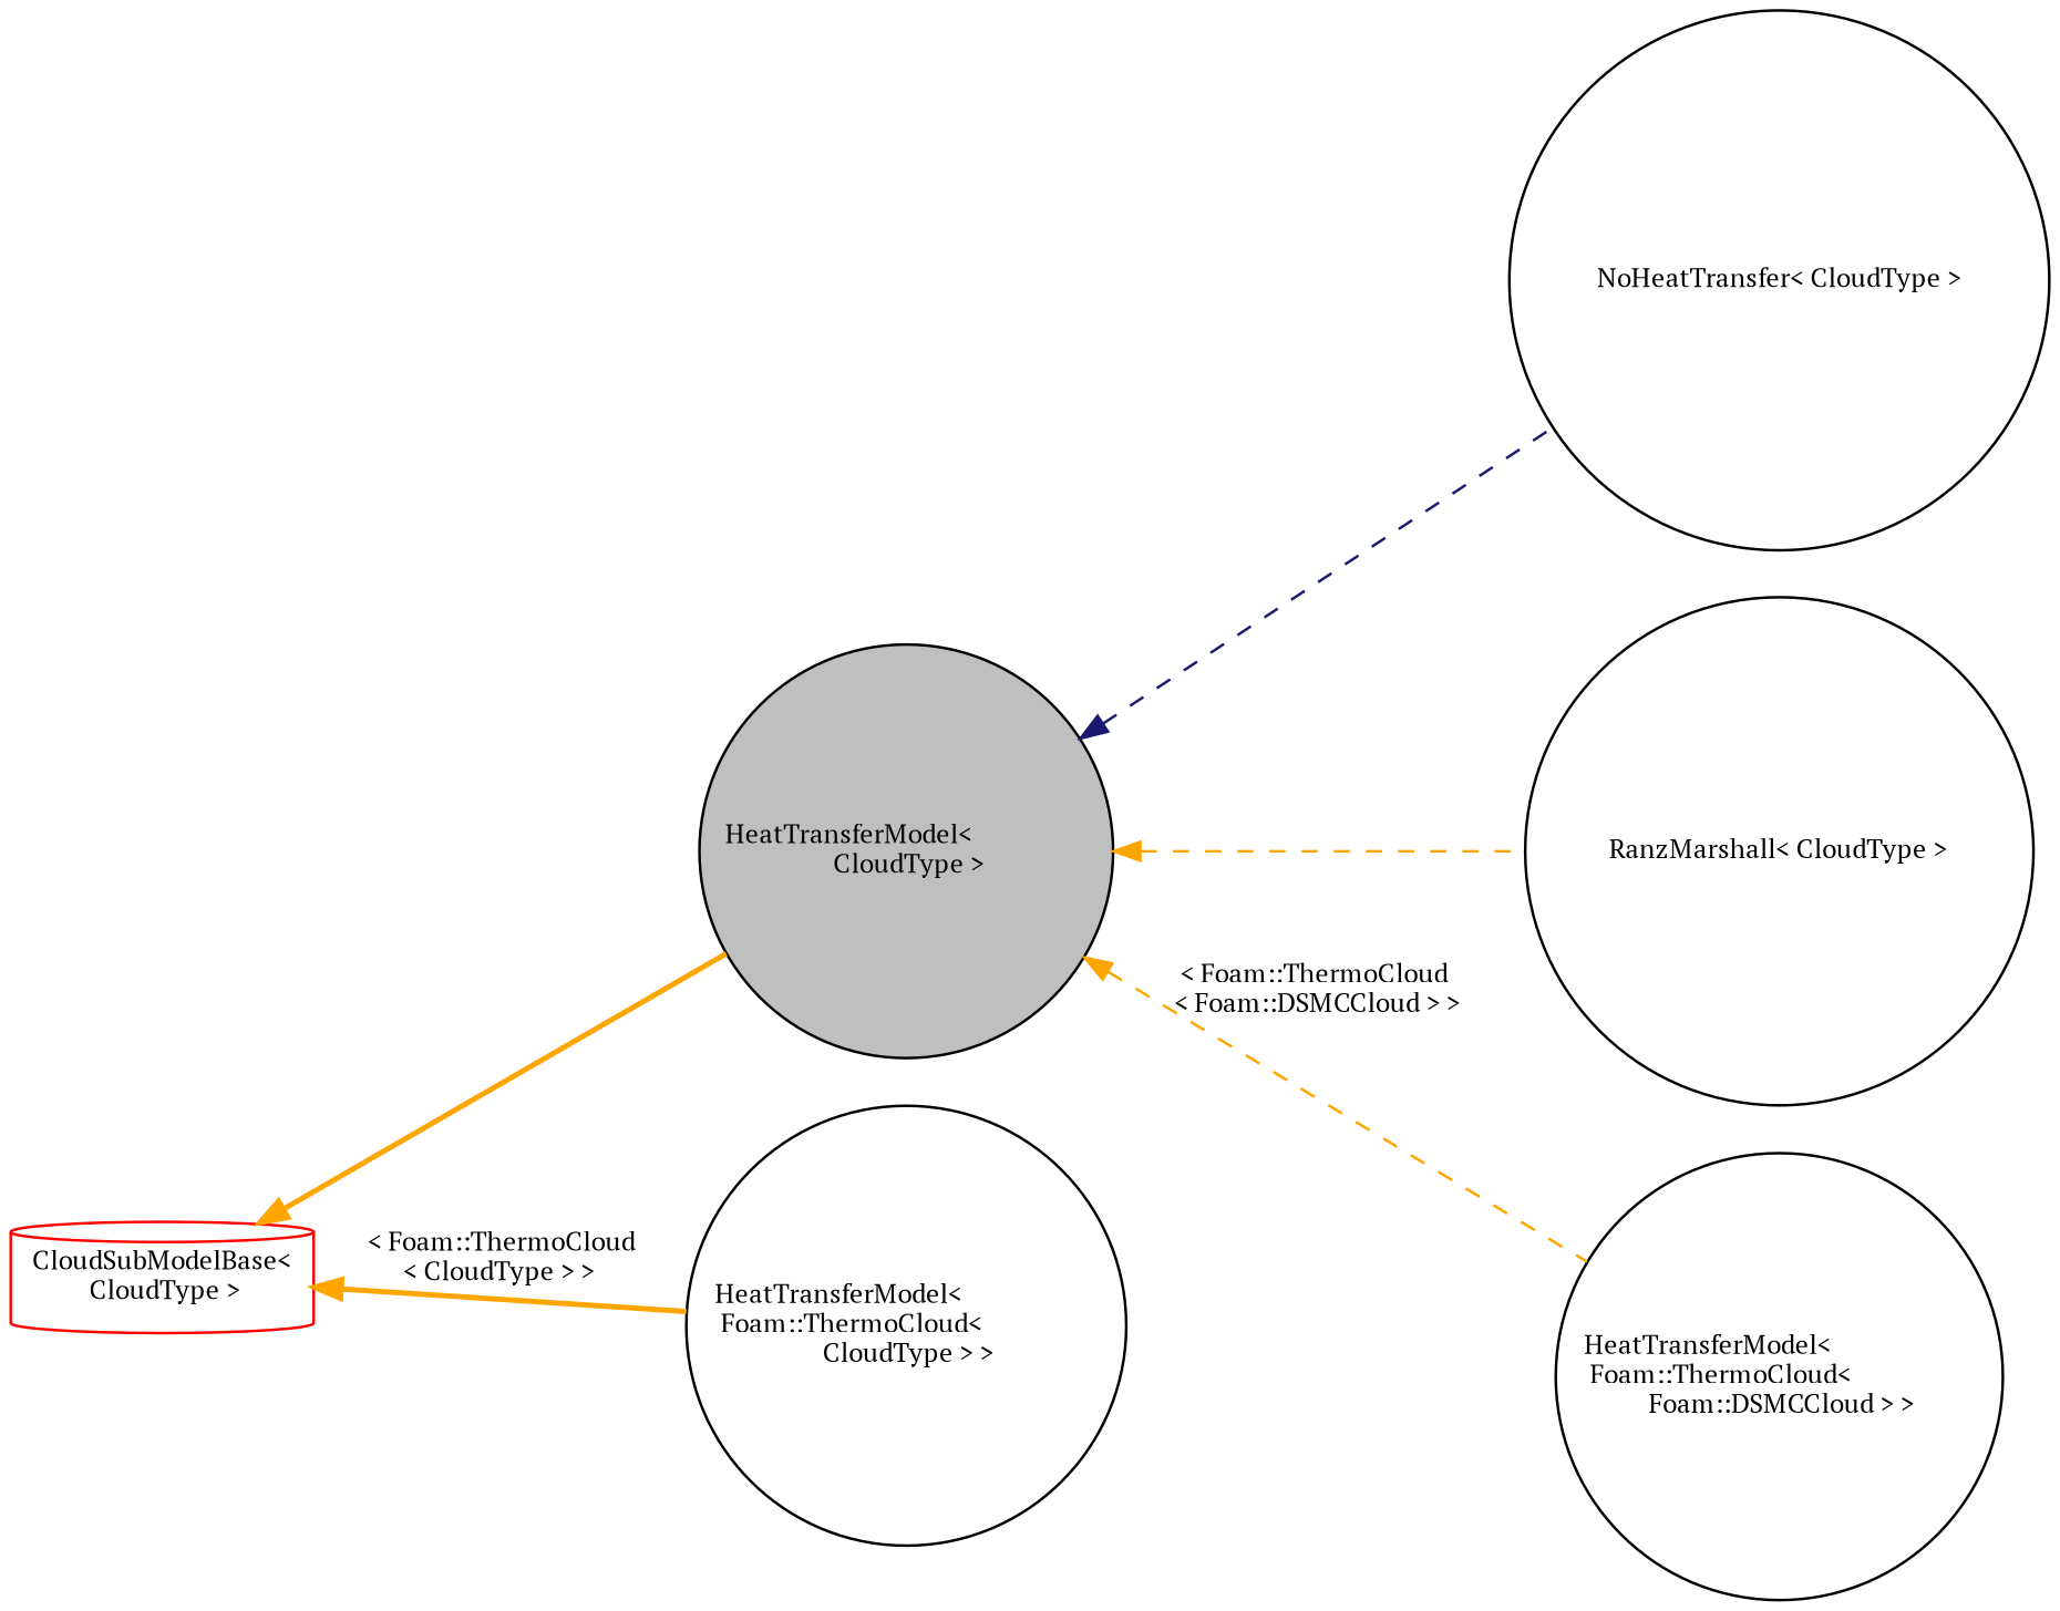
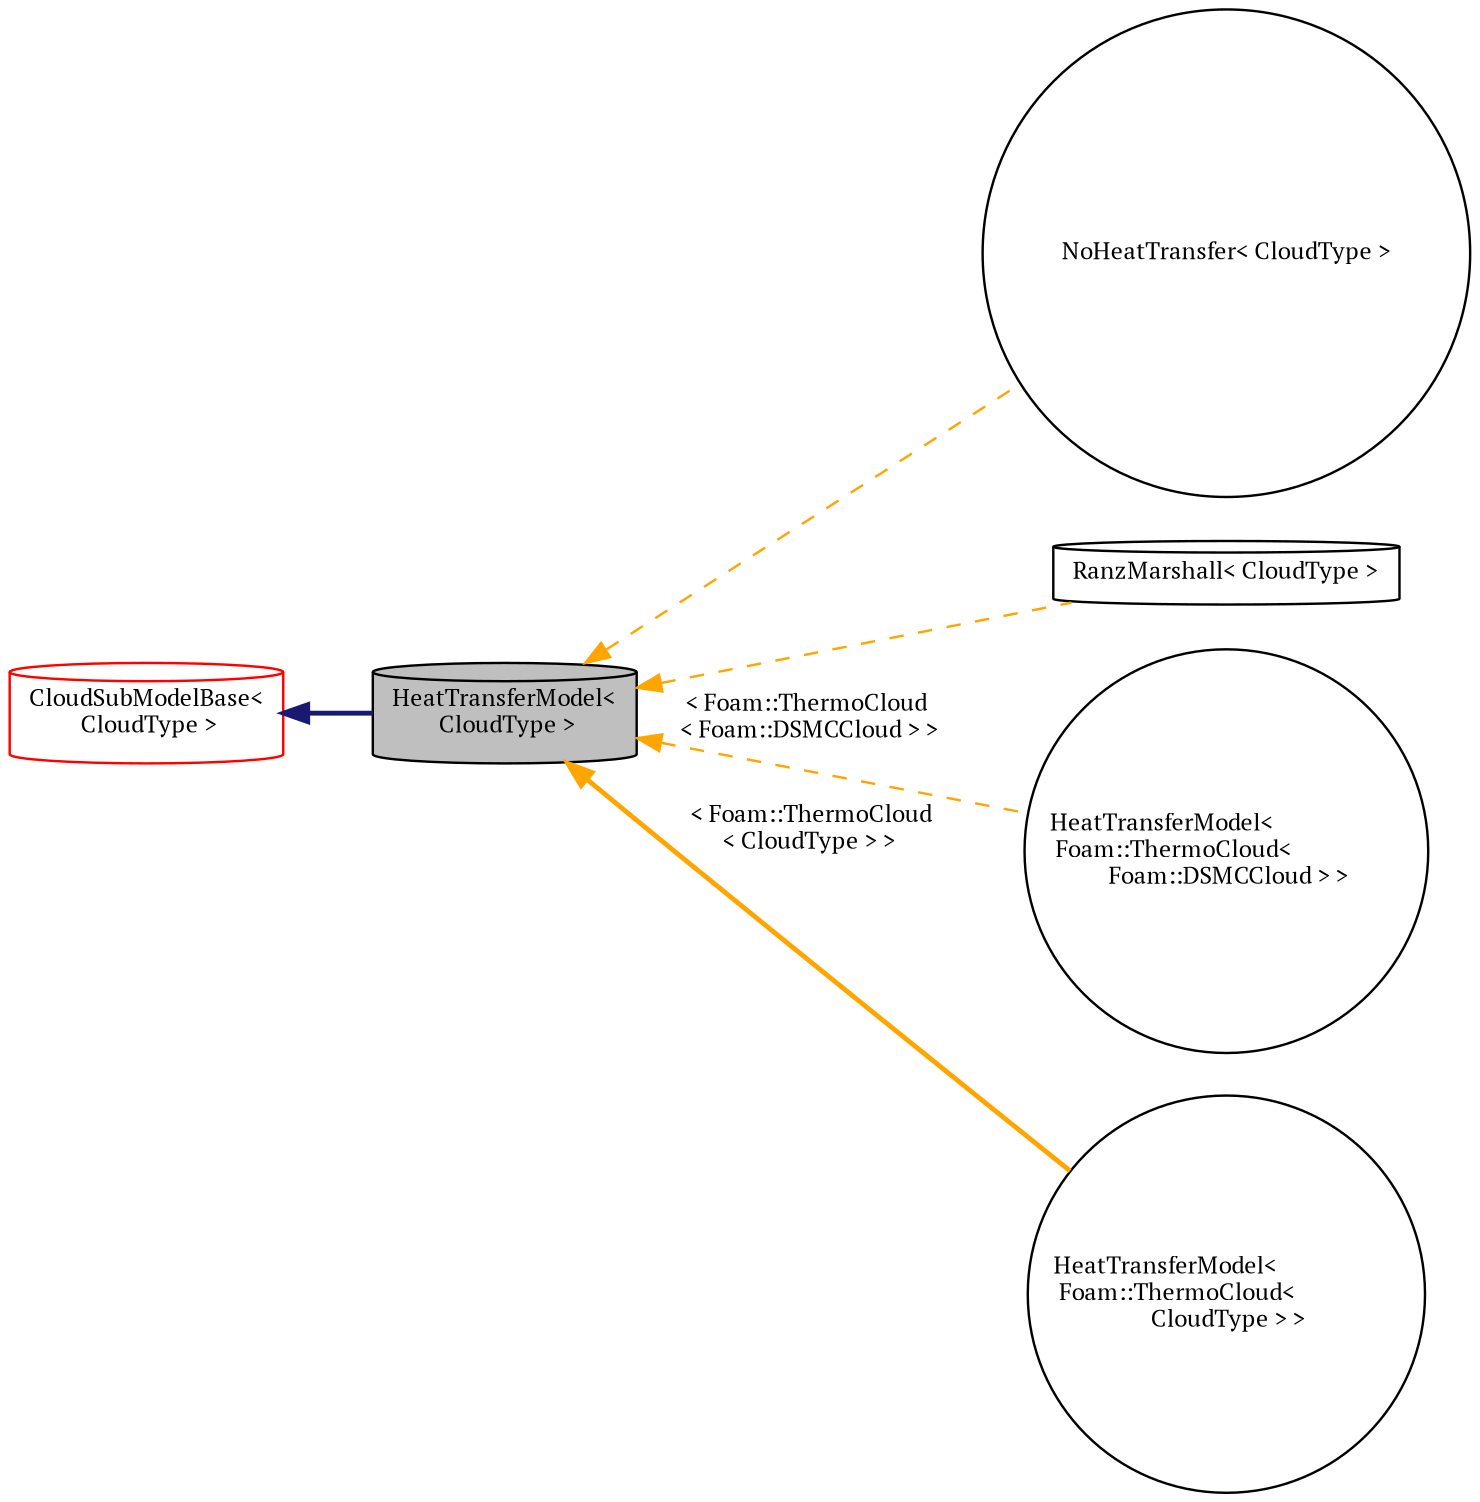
  digraph {
    fontname="PT Serif"
    rankdir=LR
    node [color=black fontname="PT Serif" fontsize=10 shape=circle]
    edge [color=orange dir=back fontname="PT Serif" fontsize=10 labelfontname=Helvetica labelfontsize=10 style=dashed]
-   n1 [fillcolor=grey75 fontcolor=black height=0.2 label="HeatTransferModel\<\l CloudType \>" style=filled width=0.4]
+   n1 [fillcolor=grey75 fontcolor=black height=0.2 label="HeatTransferModel\<\l CloudType \>" shape=cylinder style=filled width=0.4]
    n2 [height=0.2 label="NoHeatTransfer\< CloudType \>" width=0.4]
-   n3 [height=0.2 label="RanzMarshall\< CloudType \>" width=0.4]
+   n3 [height=0.2 label="RanzMarshall\< CloudType \>" shape=cylinder width=0.4]
    n4 [height=0.2 label="HeatTransferModel\<\l Foam::ThermoCloud\<\l Foam::DSMCCloud \> \>" width=0.4]
    n5 [height=0.2 label="HeatTransferModel\<\l Foam::ThermoCloud\<\l CloudType \> \>" width=0.4]
    n6 [color=red height=0.2 label="CloudSubModelBase\<\l CloudType \>" shape=cylinder width=0.4]
-   n1 -> n2 [color=midnightblue]
+   n1 -> n2
    n1 -> n3
    n1 -> n4 [label=" \< Foam::ThermoCloud\l\< Foam::DSMCCloud \> \>"]
-   n6 -> n5 [label=" \< Foam::ThermoCloud\l\< CloudType \> \>" style=bold]
-   n6 -> n1 [style=bold]
+   n1 -> n5 [label=" \< Foam::ThermoCloud\l\< CloudType \> \>" style=bold]
+   n6 -> n1 [color=midnightblue style=bold]
  }
